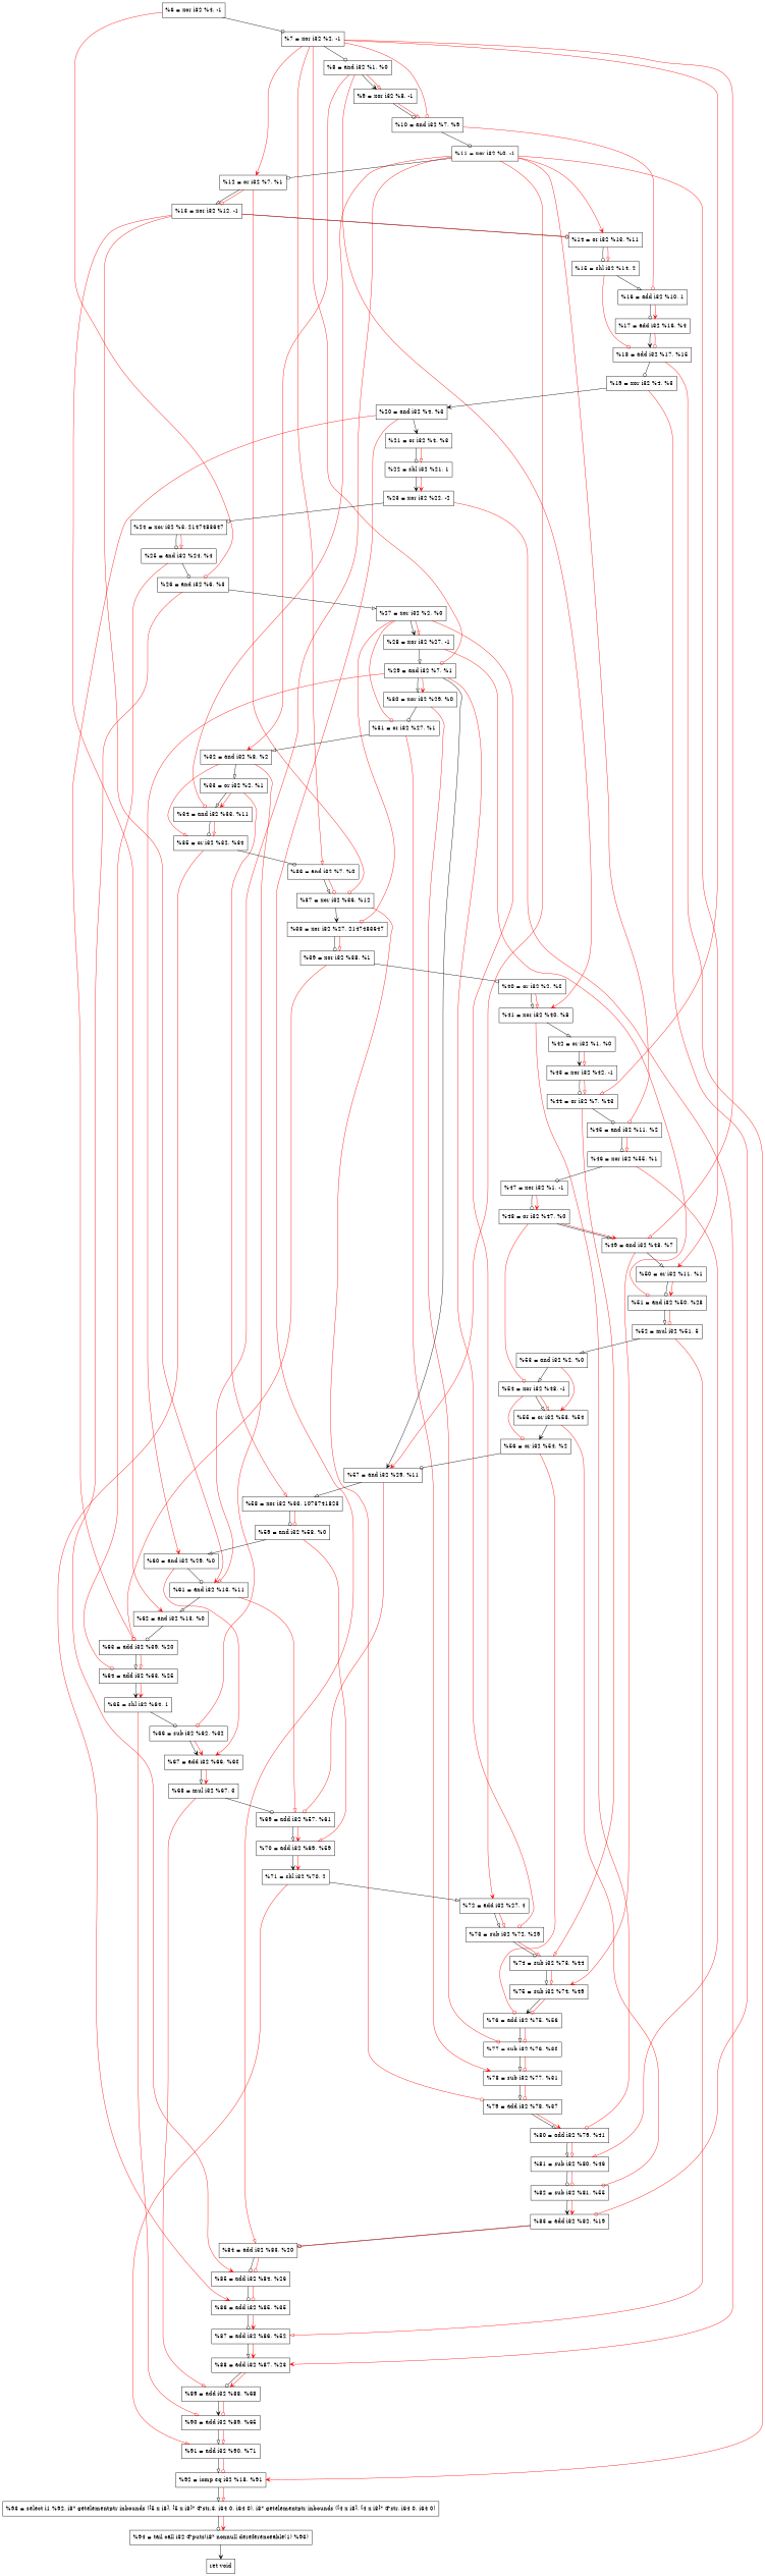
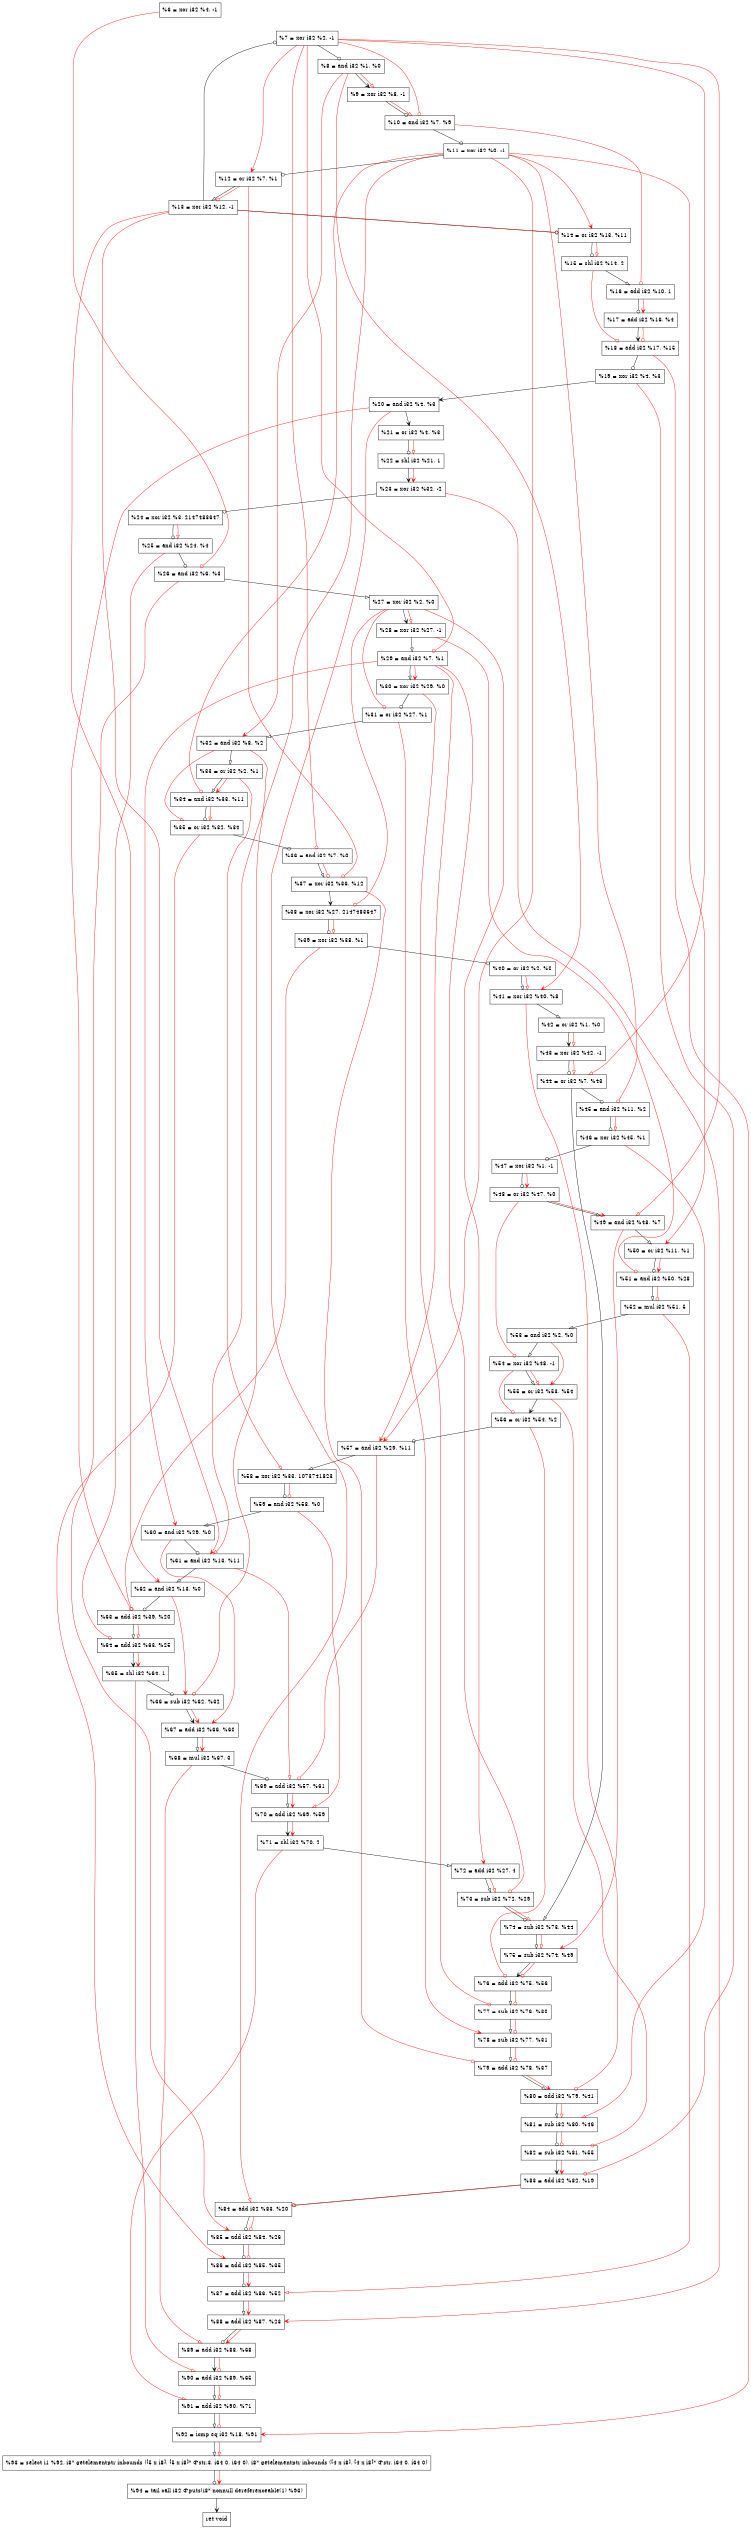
  digraph {
    node [shape=record]
    edge [arrowhead=odot color=red]
    n1 [label="  %6 = xor i32 %4, -1"]
    n2 [label="  %7 = xor i32 %2, -1"]
    n3 [label="  %26 = and i32 %6, %3"]
    n4 [label="  %8 = and i32 %1, %0"]
    n5 [label="  %10 = and i32 %7, %9"]
    n6 [label="  %12 = or i32 %7, %1"]
    n7 [label="  %29 = and i32 %7, %1"]
    n8 [label="  %36 = and i32 %7, %0"]
    n9 [label="  %44 = or i32 %7, %43"]
    n10 [label="  %49 = and i32 %48, %7"]
    n11 [label="  %27 = xor i32 %2, %0"]
    n12 [label="  %85 = add i32 %84, %26"]
    n13 [label="  %9 = xor i32 %8, -1"]
    n14 [label="  %32 = and i32 %8, %2"]
    n15 [label="  %41 = xor i32 %40, %8"]
    n16 [label="  %11 = xor i32 %0, -1"]
    n17 [label="  %16 = add i32 %10, 1"]
    n18 [label="  %13 = xor i32 %12, -1"]
    n19 [label="  %37 = xor i32 %36, %12"]
    n20 [label="  %57 = and i32 %29, %11"]
    n21 [label="  %30 = xor i32 %29, %0"]
    n22 [label="  %60 = and i32 %29, %0"]
    n23 [label="  %73 = sub i32 %72, %29"]
    n24 [label="  %45 = and i32 %11, %2"]
    n25 [label="  %74 = sub i32 %73, %44"]
    n26 [label="  %50 = or i32 %11, %1"]
    n27 [label="  %75 = sub i32 %74, %49"]
    n28 [label="  %33 = or i32 %2, %1"]
    n29 [label="  %35 = or i32 %32, %34"]
    n30 [label="  %66 = sub i32 %62, %32"]
    n31 [label="  %42 = or i32 %1, %0"]
    n32 [label="  %80 = add i32 %79, %41"]
    n33 [label="  %14 = or i32 %13, %11"]
    n34 [label="  %34 = and i32 %33, %11"]
    n35 [label="  %61 = and i32 %13, %11"]
    n36 [label="  %17 = add i32 %16, %4"]
    n37 [label="  %15 = shl i32 %14, 2"]
-   n38 [label="%46 = xor i32 %55, %1"]
+   n38 [label="  %46 = xor i32 %45, %1"]
    n39 [label="  %51 = and i32 %50, %28"]
    n40 [label="  %58 = xor i32 %33, 1073741823"]
    n41 [label="  %69 = add i32 %57, %61"]
    n42 [label="  %62 = and i32 %13, %0"]
    n43 [label="  %38 = xor i32 %27, 2147483647"]
    n44 [label="  %79 = add i32 %78, %37"]
    n45 [label="  %63 = add i32 %39, %20"]
    n46 [label="  %18 = add i32 %17, %15"]
    n47 [label="  %19 = xor i32 %4, %3"]
    n48 [label="  %92 = icmp eq i32 %18, %91"]
    n49 [label="  %20 = and i32 %4, %3"]
    n50 [label="  %83 = add i32 %82, %19"]
    n51 [label="  %93 = select i1 %92, i8* getelementptr inbounds ([5 x i8], [5 x i8]* @str.3, i64 0, i64 0), i8* getelementptr inbounds ([4 x i8], [4 x i8]* @str, i64 0, i64 0)"]
    n52 [label="  %21 = or i32 %4, %3"]
    n53 [label="  %84 = add i32 %83, %20"]
    n54 [label="  %22 = shl i32 %21, 1"]
    n55 [label="  %64 = add i32 %63, %25"]
-   n56 [label="  %23 = xor i32 %22, -2"]
+   n56 [label="%23 = xor i32 %32, -2"]
    n57 [label="  %24 = xor i32 %3, 2147483647"]
    n58 [label="  %88 = add i32 %87, %23"]
    n59 [label="  %25 = and i32 %24, %4"]
    n60 [label="  %89 = add i32 %88, %68"]
    n61 [label="  %65 = shl i32 %64, 1"]
    n62 [label="  %28 = xor i32 %27, -1"]
    n63 [label="  %31 = or i32 %27, %1"]
    n64 [label="  %72 = add i32 %27, 4"]
    n65 [label="  %86 = add i32 %85, %35"]
    n66 [label="  %78 = sub i32 %77, %31"]
    n67 [label="  %39 = xor i32 %38, %1"]
    n68 [label="  %52 = mul i32 %51, 5"]
    n69 [label="  %77 = sub i32 %76, %30"]
    n70 [label="  %67 = add i32 %66, %60"]
    n71 [label="  %59 = and i32 %58, %0"]
    n72 [label="  %87 = add i32 %86, %52"]
    n73 [label="  %40 = or i32 %2, %0"]
    n74 [label="  %43 = xor i32 %42, -1"]
    n75 [label="  %81 = sub i32 %80, %46"]
    n76 [label="  %47 = xor i32 %1, -1"]
    n77 [label="  %48 = or i32 %47, %0"]
    n78 [label="  %82 = sub i32 %81, %55"]
    n79 [label="  %54 = xor i32 %48, -1"]
    n80 [label="  %55 = or i32 %53, %54"]
    n81 [label="  %56 = or i32 %54, %2"]
    n82 [label="  %76 = add i32 %75, %56"]
    n83 [label="  %53 = and i32 %2, %0"]
    n84 [label="  %70 = add i32 %69, %59"]
    n85 [label="  %71 = shl i32 %70, 2"]
    n86 [label="  %68 = mul i32 %67, 3"]
    n87 [label="  %90 = add i32 %89, %65"]
    n88 [label="  %91 = add i32 %90, %71"]
    n89 [label="  %94 = tail call i32 @puts(i8* nonnull dereferenceable(1) %93)"]
    n90 [label="  ret void"]
-   n1 -> n2 [color=""]
+   n18 -> n2 [color=""]
    n1 -> n3
    n2 -> n4 [color=""]
    n2 -> n5
    n2 -> n6 [arrowhead=vee]
    n2 -> n7
-   n2 -> n8 [arrowhead=onormal]
+   n2 -> n8
    n2 -> n9 [arrowhead=onormal]
    n2 -> n10 [arrowhead=onormal]
    n3 -> n11 [arrowhead=onormal color=""]
    n3 -> n12 [arrowhead=vee]
    n4 -> n13 [arrowhead=vee color=""]
    n4 -> n13 [arrowhead=onormal]
    n4 -> n14 [arrowhead=vee]
    n4 -> n15 [arrowhead=vee]
    n5 -> n16 [color=""]
    n5 -> n17
    n6 -> n18 [arrowhead=onormal color=""]
    n6 -> n18
    n6 -> n19
-   n7 -> n20 [arrowhead=vee color=black]
+   n7 -> n20 [arrowhead=vee]
    n7 -> n21 [arrowhead=onormal color=""]
    n7 -> n21 [arrowhead=vee]
    n7 -> n22 [arrowhead=vee]
    n7 -> n23
    n8 -> n19 [arrowhead=onormal color=""]
    n8 -> n19
    n9 -> n24 [color=""]
-   n9 -> n25 [arrowhead=onormal]
+   n9 -> n25 [arrowhead=onormal color=black]
    n10 -> n26 [arrowhead=onormal color=""]
    n10 -> n27 [arrowhead=vee]
    n11 -> n43
    n11 -> n62 [arrowhead=vee color=""]
    n11 -> n62 [arrowhead=onormal]
    n11 -> n63
    n11 -> n64 [arrowhead=vee]
    n12 -> n65 [color=""]
    n12 -> n65
    n13 -> n5 [color=""]
    n13 -> n5 [arrowhead=onormal]
    n14 -> n28 [arrowhead=onormal color=""]
    n14 -> n29 [arrowhead=onormal]
    n14 -> n30
    n15 -> n31 [arrowhead=onormal color=""]
    n15 -> n32
    n16 -> n6 [color=""]
    n16 -> n20 [arrowhead=vee]
    n16 -> n24
    n16 -> n26 [arrowhead=vee]
    n16 -> n33 [arrowhead=vee]
    n16 -> n34
    n16 -> n35 [arrowhead=onormal]
    n17 -> n36 [color=""]
    n17 -> n36 [arrowhead=vee]
    n18 -> n33 [color=""]
    n18 -> n33
    n18 -> n35 [arrowhead=vee]
    n18 -> n42 [arrowhead=vee]
    n19 -> n43 [arrowhead=vee color=""]
    n19 -> n44
    n20 -> n40 [arrowhead=onormal color=""]
    n20 -> n41
    n21 -> n63 [color=""]
    n21 -> n69
    n22 -> n35 [color=""]
    n22 -> n70 [arrowhead=vee]
    n23 -> n25 [color=""]
    n23 -> n25 [arrowhead=onormal]
    n24 -> n38 [color=""]
    n24 -> n38 [arrowhead=onormal]
    n25 -> n27 [arrowhead=onormal color=""]
    n25 -> n27 [arrowhead=onormal]
    n26 -> n39 [color=""]
    n26 -> n39 [arrowhead=vee]
    n27 -> n82 [arrowhead=vee color=""]
    n27 -> n82
    n28 -> n34 [arrowhead=onormal color=""]
    n28 -> n34 [arrowhead=vee]
    n28 -> n40 [arrowhead=onormal]
    n29 -> n8 [color=""]
    n29 -> n65 [arrowhead=vee]
    n30 -> n70 [arrowhead=vee color=""]
    n30 -> n70 [arrowhead=vee]
    n31 -> n74 [arrowhead=vee color=""]
    n31 -> n74 [arrowhead=onormal]
    n32 -> n75 [arrowhead=onormal color=""]
    n32 -> n75 [arrowhead=onormal]
    n33 -> n37 [color=""]
    n33 -> n37 [arrowhead=onormal]
    n34 -> n29 [color=""]
    n34 -> n29 [arrowhead=onormal]
    n35 -> n41 [arrowhead=onormal]
    n35 -> n42 [arrowhead=onormal color=""]
    n36 -> n46 [arrowhead=vee color=""]
    n36 -> n46
    n37 -> n17 [arrowhead=onormal color=""]
    n37 -> n46
    n38 -> n75 [arrowhead=onormal]
    n38 -> n76 [color=""]
    n39 -> n68 [arrowhead=onormal color=""]
    n39 -> n68
    n40 -> n71 [color=""]
    n40 -> n71
    n41 -> n84 [arrowhead=onormal color=""]
    n41 -> n84 [arrowhead=vee]
+   n42 -> n30 [arrowhead=vee]
    n42 -> n45 [color=""]
    n43 -> n67 [color=""]
    n43 -> n67 [arrowhead=onormal]
    n44 -> n32 [arrowhead=onormal color=""]
    n44 -> n32 [arrowhead=vee]
    n45 -> n55 [arrowhead=onormal color=""]
    n45 -> n55 [arrowhead=onormal]
    n46 -> n47 [color=""]
    n46 -> n48 [arrowhead=vee]
    n47 -> n49 [arrowhead=vee color=""]
    n47 -> n50
    n48 -> n51 [arrowhead=onormal color=""]
    n48 -> n51 [arrowhead=onormal]
    n49 -> n45
    n49 -> n52 [arrowhead=vee color=""]
    n49 -> n53 [arrowhead=onormal]
    n50 -> n53 [color=""]
    n50 -> n53 [arrowhead=onormal]
    n51 -> n89 [color=""]
    n51 -> n89 [arrowhead=vee]
    n52 -> n54 [color=""]
    n52 -> n54 [arrowhead=onormal]
    n53 -> n12 [color=""]
    n53 -> n12
    n54 -> n56 [arrowhead=vee color=""]
    n54 -> n56 [arrowhead=vee]
    n55 -> n61 [arrowhead=vee color=""]
    n55 -> n61 [arrowhead=vee]
    n56 -> n57 [color=""]
    n56 -> n58 [arrowhead=vee]
    n57 -> n59 [color=""]
    n57 -> n59 [arrowhead=onormal]
    n58 -> n60 [color=""]
    n58 -> n60 [arrowhead=vee]
    n59 -> n3 [color=""]
    n59 -> n55
    n60 -> n87 [arrowhead=vee color=""]
    n60 -> n87
    n61 -> n30 [color=""]
    n61 -> n87 [arrowhead=onormal]
    n62 -> n7 [arrowhead=onormal color=""]
    n62 -> n39
    n63 -> n14 [arrowhead=onormal color=""]
    n63 -> n66 [arrowhead=vee]
    n64 -> n23 [arrowhead=onormal color=""]
    n64 -> n23 [arrowhead=onormal]
    n65 -> n72 [color=""]
    n65 -> n72 [arrowhead=vee]
    n66 -> n44 [arrowhead=onormal color=""]
    n66 -> n44
    n67 -> n45
    n67 -> n73 [color=""]
    n68 -> n72 [arrowhead=onormal]
    n68 -> n83 [arrowhead=onormal color=""]
    n69 -> n66 [arrowhead=onormal color=""]
    n69 -> n66
    n70 -> n86 [arrowhead=onormal color=""]
    n70 -> n86 [arrowhead=vee]
    n71 -> n22 [arrowhead=onormal color=""]
    n71 -> n84 [arrowhead=onormal]
    n72 -> n58 [arrowhead=onormal color=""]
    n72 -> n58 [arrowhead=vee]
    n73 -> n15 [arrowhead=onormal color=""]
    n73 -> n15 [arrowhead=onormal]
    n74 -> n9 [color=""]
    n74 -> n9 [arrowhead=onormal]
    n75 -> n78 [color=""]
    n75 -> n78
    n76 -> n77 [color=""]
    n76 -> n77 [arrowhead=vee]
    n77 -> n10 [arrowhead=onormal color=""]
    n77 -> n10 [arrowhead=vee]
    n77 -> n79
    n78 -> n50 [arrowhead=vee color=""]
    n78 -> n50 [arrowhead=vee]
    n79 -> n80 [arrowhead=onormal color=""]
    n79 -> n80 [arrowhead=onormal]
    n79 -> n81
    n80 -> n78
    n80 -> n81 [arrowhead=vee color=""]
    n81 -> n20 [color=""]
    n81 -> n82
    n82 -> n69 [arrowhead=onormal color=""]
    n82 -> n69
    n83 -> n79 [arrowhead=onormal color=""]
    n83 -> n80 [arrowhead=vee]
    n84 -> n85 [arrowhead=vee color=""]
    n84 -> n85 [arrowhead=vee]
    n85 -> n64 [arrowhead=onormal color=""]
    n85 -> n88 [arrowhead=onormal]
    n86 -> n41 [color=""]
    n86 -> n60 [arrowhead=onormal]
    n87 -> n88 [arrowhead=onormal color=""]
    n87 -> n88 [arrowhead=onormal]
    n88 -> n48 [arrowhead=onormal color=""]
    n88 -> n48
    n89 -> n90 [arrowhead=vee color=""]
  }
